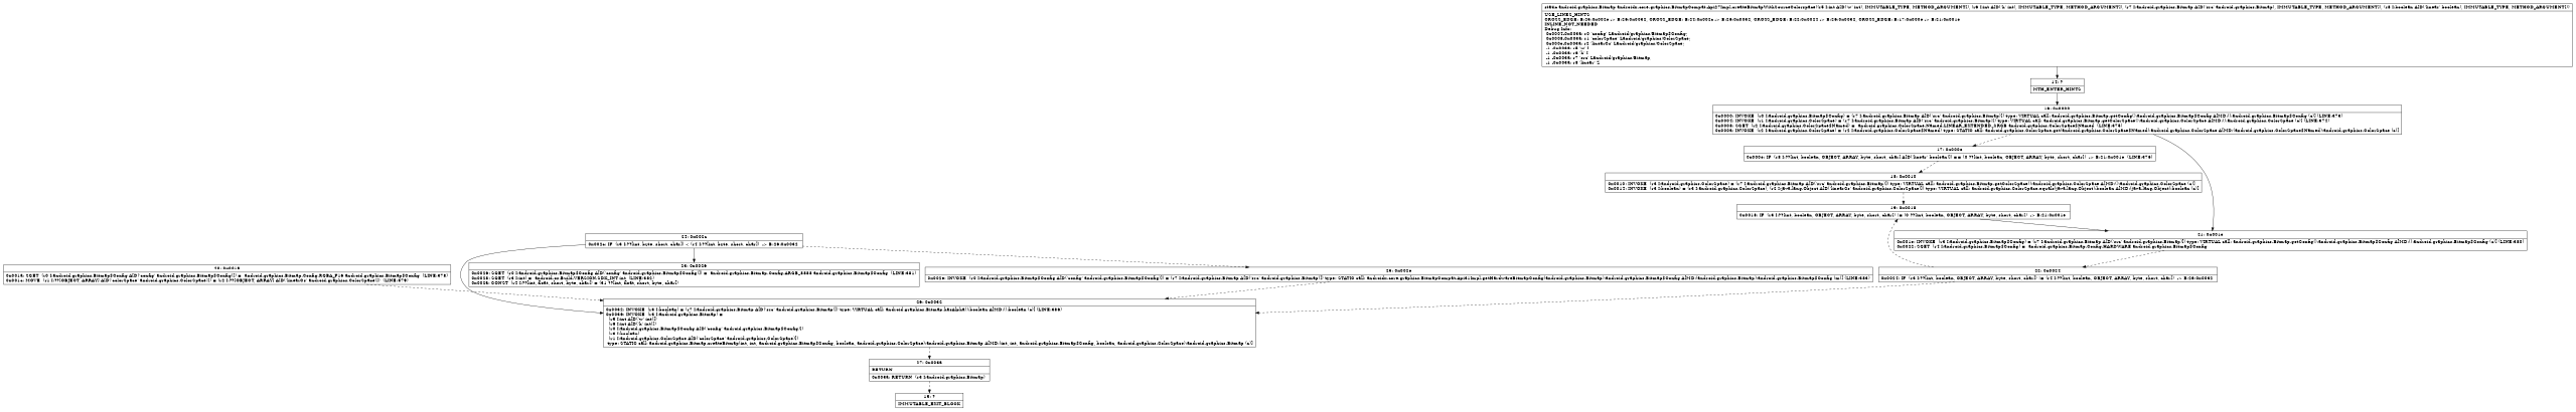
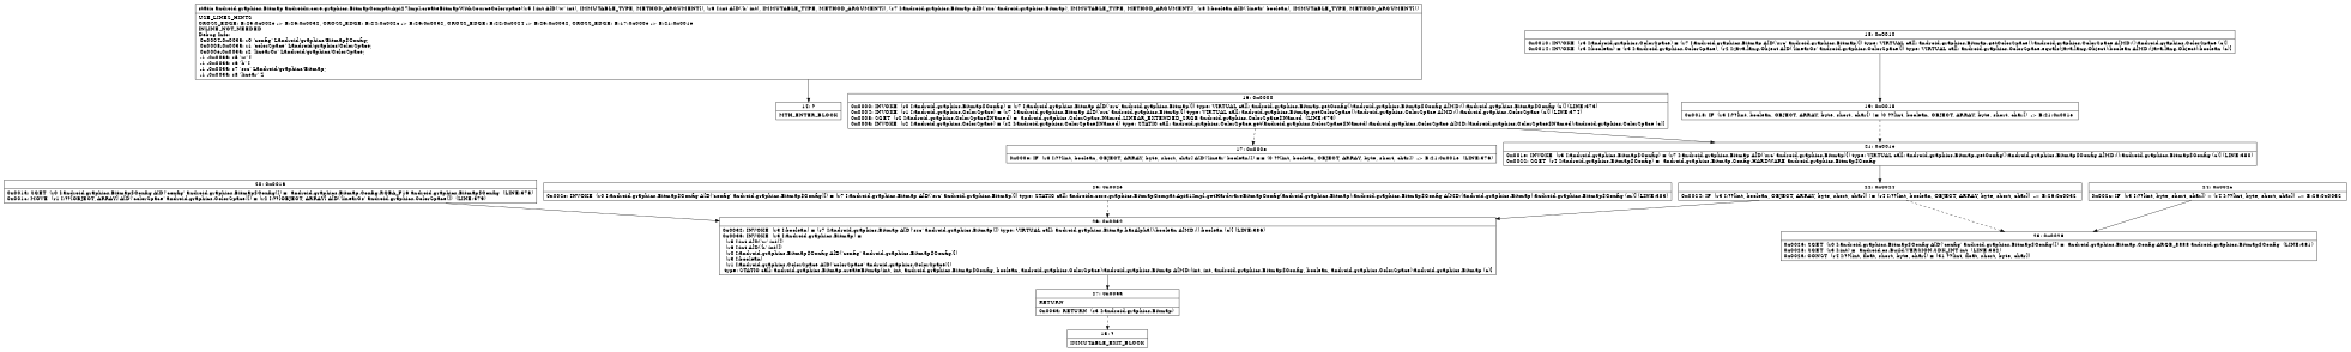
  digraph {
    node [shape=record]
-   n1 [label="{14\:\ ?|MTH_ENTER_HINTS\l}"]
+   n1 [label="{14\:\ ?|MTH_ENTER_BLOCK\l}"]
    n2 [label="{16\:\ 0x0000|0x0000: INVOKE  (r0 I:android.graphics.Bitmap$Config) = (r7 I:android.graphics.Bitmap A[D('src' android.graphics.Bitmap)]) type: VIRTUAL call: android.graphics.Bitmap.getConfig():android.graphics.Bitmap$Config A[MD:():android.graphics.Bitmap$Config (c)] (LINE:373)\l0x0004: INVOKE  (r1 I:android.graphics.ColorSpace) = (r7 I:android.graphics.Bitmap A[D('src' android.graphics.Bitmap)]) type: VIRTUAL call: android.graphics.Bitmap.getColorSpace():android.graphics.ColorSpace A[MD:():android.graphics.ColorSpace (c)] (LINE:374)\l0x0008: SGET  (r2 I:android.graphics.ColorSpace$Named) =  android.graphics.ColorSpace.Named.LINEAR_EXTENDED_SRGB android.graphics.ColorSpace$Named  (LINE:375)\l0x000a: INVOKE  (r2 I:android.graphics.ColorSpace) = (r2 I:android.graphics.ColorSpace$Named) type: STATIC call: android.graphics.ColorSpace.get(android.graphics.ColorSpace$Named):android.graphics.ColorSpace A[MD:(android.graphics.ColorSpace$Named):android.graphics.ColorSpace (c)]\l}"]
    n3 [label="{17\:\ 0x000e|0x000e: IF  (r8 I:??[int, boolean, OBJECT, ARRAY, byte, short, char] A[D('linear' boolean)]) == (0 ??[int, boolean, OBJECT, ARRAY, byte, short, char])  \-\> B:21:0x001e  (LINE:376)\l}"]
    n4 [label="{21\:\ 0x001e|0x001e: INVOKE  (r3 I:android.graphics.Bitmap$Config) = (r7 I:android.graphics.Bitmap A[D('src' android.graphics.Bitmap)]) type: VIRTUAL call: android.graphics.Bitmap.getConfig():android.graphics.Bitmap$Config A[MD:():android.graphics.Bitmap$Config (c)] (LINE:380)\l0x0022: SGET  (r4 I:android.graphics.Bitmap$Config) =  android.graphics.Bitmap.Config.HARDWARE android.graphics.Bitmap$Config \l}"]
    n5 [label="{18\:\ 0x0010|0x0010: INVOKE  (r3 I:android.graphics.ColorSpace) = (r7 I:android.graphics.Bitmap A[D('src' android.graphics.Bitmap)]) type: VIRTUAL call: android.graphics.Bitmap.getColorSpace():android.graphics.ColorSpace A[MD:():android.graphics.ColorSpace (c)]\l0x0014: INVOKE  (r3 I:boolean) = (r3 I:android.graphics.ColorSpace), (r2 I:java.lang.Object A[D('linearCs' android.graphics.ColorSpace)]) type: VIRTUAL call: android.graphics.ColorSpace.equals(java.lang.Object):boolean A[MD:(java.lang.Object):boolean (c)]\l}"]
    n6 [label="{19\:\ 0x0018|0x0018: IF  (r3 I:??[int, boolean, OBJECT, ARRAY, byte, short, char]) != (0 ??[int, boolean, OBJECT, ARRAY, byte, short, char])  \-\> B:21:0x001e \l}"]
    n7 [label="{22\:\ 0x0024|0x0024: IF  (r3 I:??[int, boolean, OBJECT, ARRAY, byte, short, char]) != (r4 I:??[int, boolean, OBJECT, ARRAY, byte, short, char])  \-\> B:26:0x0032 \l}"]
    n8 [label="{20\:\ 0x001a|0x001a: SGET  (r0 I:android.graphics.Bitmap$Config A[D('config' android.graphics.Bitmap$Config)]) =  android.graphics.Bitmap.Config.RGBA_F16 android.graphics.Bitmap$Config  (LINE:378)\l0x001c: MOVE  (r1 I:??[OBJECT, ARRAY] A[D('colorSpace' android.graphics.ColorSpace)]) = (r2 I:??[OBJECT, ARRAY] A[D('linearCs' android.graphics.ColorSpace)])  (LINE:379)\l}"]
    n9 [label="{26\:\ 0x0032|0x0032: INVOKE  (r3 I:boolean) = (r7 I:android.graphics.Bitmap A[D('src' android.graphics.Bitmap)]) type: VIRTUAL call: android.graphics.Bitmap.hasAlpha():boolean A[MD:():boolean (c)] (LINE:386)\l0x0036: INVOKE  (r3 I:android.graphics.Bitmap) = \l  (r5 I:int A[D('w' int)])\l  (r6 I:int A[D('h' int)])\l  (r0 I:android.graphics.Bitmap$Config A[D('config' android.graphics.Bitmap$Config)])\l  (r3 I:boolean)\l  (r1 I:android.graphics.ColorSpace A[D('colorSpace' android.graphics.ColorSpace)])\l type: STATIC call: android.graphics.Bitmap.createBitmap(int, int, android.graphics.Bitmap$Config, boolean, android.graphics.ColorSpace):android.graphics.Bitmap A[MD:(int, int, android.graphics.Bitmap$Config, boolean, android.graphics.ColorSpace):android.graphics.Bitmap (c)]\l}"]
    n10 [label="{27\:\ 0x003a|RETURN\l|0x003a: RETURN  (r3 I:android.graphics.Bitmap) \l}"]
    n11 [label="{15\:\ ?|IMMUTABLE_EXIT_BLOCK\l}"]
    n12 [label="{23\:\ 0x0026|0x0026: SGET  (r0 I:android.graphics.Bitmap$Config A[D('config' android.graphics.Bitmap$Config)]) =  android.graphics.Bitmap.Config.ARGB_8888 android.graphics.Bitmap$Config  (LINE:381)\l0x0028: SGET  (r3 I:int) =  android.os.Build.VERSION.SDK_INT int  (LINE:382)\l0x002a: CONST  (r4 I:??[int, float, short, byte, char]) = (31 ??[int, float, short, byte, char]) \l}"]
    n13 [label="{24\:\ 0x002c|0x002c: IF  (r3 I:??[int, byte, short, char]) \< (r4 I:??[int, byte, short, char])  \-\> B:26:0x0032 \l}"]
    n14 [label="{25\:\ 0x002e|0x002e: INVOKE  (r0 I:android.graphics.Bitmap$Config A[D('config' android.graphics.Bitmap$Config)]) = (r7 I:android.graphics.Bitmap A[D('src' android.graphics.Bitmap)]) type: STATIC call: androidx.core.graphics.BitmapCompat.Api31Impl.getHardwareBitmapConfig(android.graphics.Bitmap):android.graphics.Bitmap$Config A[MD:(android.graphics.Bitmap):android.graphics.Bitmap$Config (m)] (LINE:383)\l}"]
    n15 [label="{static android.graphics.Bitmap androidx.core.graphics.BitmapCompat.Api27Impl.createBitmapWithSourceColorspace((r5 I:int A[D('w' int), IMMUTABLE_TYPE, METHOD_ARGUMENT]), (r6 I:int A[D('h' int), IMMUTABLE_TYPE, METHOD_ARGUMENT]), (r7 I:android.graphics.Bitmap A[D('src' android.graphics.Bitmap), IMMUTABLE_TYPE, METHOD_ARGUMENT]), (r8 I:boolean A[D('linear' boolean), IMMUTABLE_TYPE, METHOD_ARGUMENT]))  | USE_LINES_HINTS\lCROSS_EDGE: B:25:0x002e \-\> B:26:0x0032, CROSS_EDGE: B:24:0x002c \-\> B:26:0x0032, CROSS_EDGE: B:22:0x0024 \-\> B:26:0x0032, CROSS_EDGE: B:17:0x000e \-\> B:21:0x001e\lINLINE_NOT_NEEDED\lDebug Info:\l  0x0004\-0x003a: r0 'config' Landroid\/graphics\/Bitmap$Config;\l  0x0008\-0x003a: r1 'colorSpace' Landroid\/graphics\/ColorSpace;\l  0x000e\-0x003a: r2 'linearCs' Landroid\/graphics\/ColorSpace;\l  \-1 \-0x003a: r5 'w' I\l  \-1 \-0x003a: r6 'h' I\l  \-1 \-0x003a: r7 'src' Landroid\/graphics\/Bitmap;\l  \-1 \-0x003a: r8 'linear' Z\l}"]
-   n1 -> n2
    n2 -> n3 [style=dashed]
    n2 -> n4
-   n3 -> n5 [style=dashed]
-   n4 -> n7 [style=dashed]
-   n5 -> n6 [style=dashed]
-   n6 -> n4
-   n7 -> n9 [style=dashed]
-   n7 -> n6 [style=dashed]
-   n8 -> n9 [style=dashed]
-   n9 -> n10 [style=dashed]
+   n4 -> n7
+   n5 -> n6
+   n6 -> n4 [style=dashed]
+   n7 -> n9
+   n7 -> n12 [style=dashed]
+   n8 -> n9
+   n9 -> n10
    n10 -> n11 [style=dashed]
-   n13 -> n9
    n13 -> n12
-   n13 -> n14 [style=dashed]
    n14 -> n9 [style=dashed]
    n15 -> n1
  }
